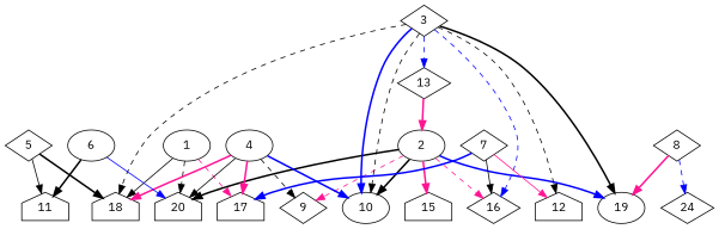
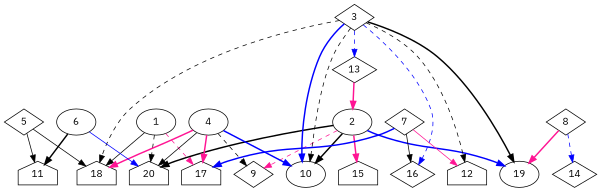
  digraph {
    fontname="IBM Plex Sans"
    node [alpha=0.06 fontname="IBM Plex Sans" shape=diamond]
    edge [color=black fontname="IBM Plex Sans" style=bold]
    1 [expect_size=44332032 shape=ellipse]
    17 [alpha=0.12 expect_size=42322944 shape=house]
    18 [alpha=0.19 expect_size=34354176 shape=house]
    20 [expect_size=48771072 shape=house]
    19 [expect_size=10322944 shape=ellipse]
    2 [alpha=0.13 expect_size=20590592 shape=ellipse]
    9 [alpha=0.16 expect_size=9255936]
    10 [alpha=0.03 expect_size=33943552 shape=ellipse]
    15 [alpha=0.17 expect_size=9848832 shape=house]
    16 [alpha=0.16 expect_size=29121536]
    13 [alpha=0.04 expect_size=30727168]
    3 [alpha=0.15 expect_size=22380544]
    12 [alpha=0.14 expect_size=47546368 shape=house]
    4 [alpha=0.16 expect_size=49428480 shape=ellipse]
    5 [alpha=0.08 expect_size=14436352]
    11 [alpha=0.07 expect_size=33660928 shape=house]
    6 [expect_size=6047744 shape=ellipse]
    7 [alpha=0.17 expect_size=10604544]
    8 [alpha=0.10 expect_size=22479872]
-   14 [alpha=0.19 expect_size=19474432 label=24]
+   14 [alpha=0.19 expect_size=19474432]
    1 -> 17 [color=deeppink style=dashed]
    1 -> 18 [style=solid]
    1 -> 20 [style=dashed]
    2 -> 20
    2 -> 19 [color=blue]
    2 -> 9 [color=deeppink style=dashed]
    2 -> 10
    2 -> 15 [color=deeppink]
-   2 -> 16 [color=deeppink style=dashed]
    13 -> 2 [color=deeppink]
    3 -> 18 [style=dashed]
    3 -> 19
    3 -> 10 [color=blue]
    3 -> 10 [style=dashed]
    3 -> 16 [color=blue style=dashed]
    3 -> 13 [color=blue style=dashed]
    3 -> 12 [style=dashed]
    4 -> 17 [color=deeppink]
    4 -> 18 [color=deeppink]
    4 -> 20 [style=solid]
    4 -> 9 [style=dashed]
    4 -> 10 [color=blue]
-   5 -> 18
+   5 -> 18 [style=solid]
    5 -> 11 [style=solid]
    6 -> 20 [color=blue style=solid]
    6 -> 11
    7 -> 17 [color=blue]
    7 -> 16 [style=solid]
    7 -> 12 [color=deeppink style=solid]
    8 -> 19 [color=deeppink]
    8 -> 14 [color=blue style=dashed]
  }
